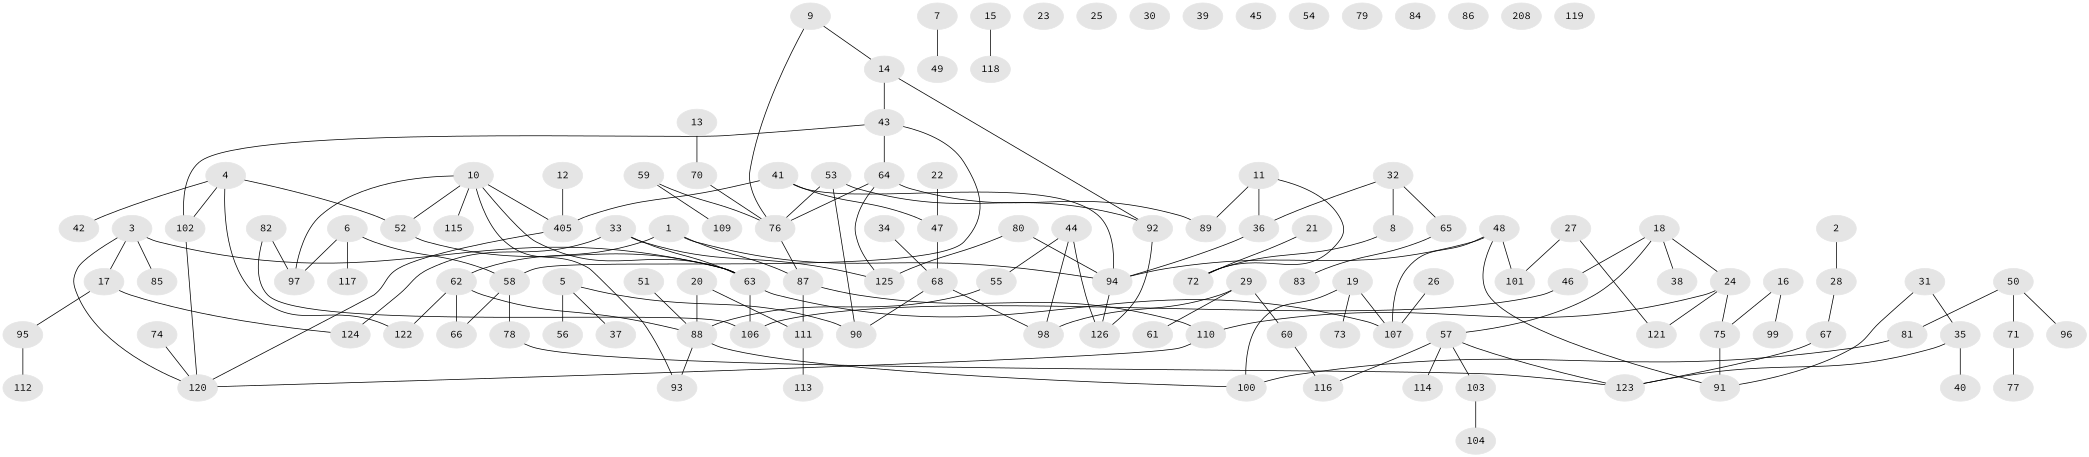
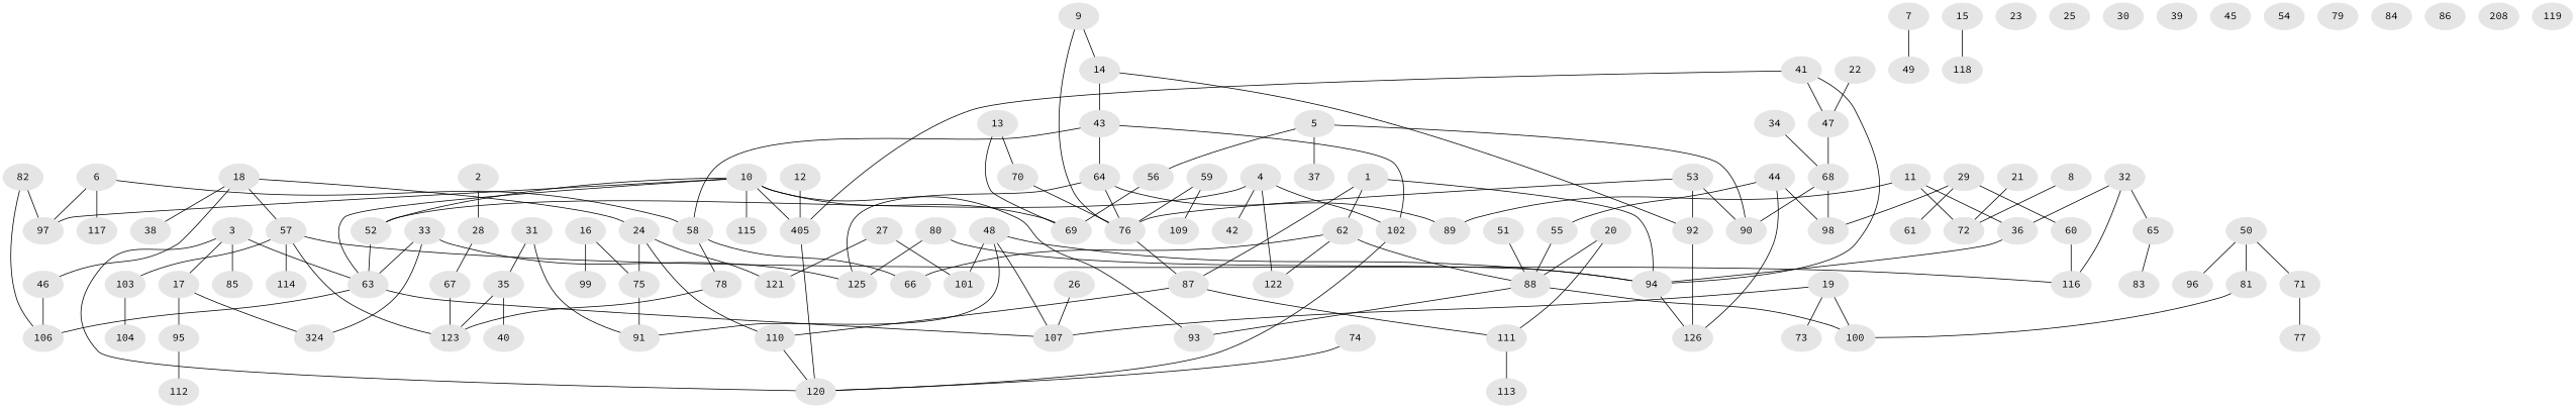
  graph {
    fontname="Source Code Pro"
    node [color=gray90 fontname="Source Code Pro" style=filled]
    edge [fontname="Source Code Pro"]
    1
    62
    87
    94
    122
    88
    66
    111
    110
    126
    2
    28
    67
    3
    17
    63
    85
    120
    95
-   124
+   124 [label=324]
    107
    106
    4
    42
    52
    102
    5
    37
    56
    90
+   69
    6
    58
    97
    117
    78
    7
    49
    8
    72
    9
    14
    76
    43
    92
    10
    93
    n48 [label=405]
    115
    11
    36
    89
    12
    13
    70
    64
    15
    118
    16
    75
    99
    91
    112
    18
    38
    46
    57
    24
    47
    68
    116
    123
    103
    114
    19
    73
    100
    20
    113
    21
    22
    23
    121
    25
    26
    27
    101
    29
    60
    61
    98
    30
    31
    35
    40
    32
    65
    83
    33
    125
    34
    39
    41
    44
    55
    45
    48
    50
    71
    81
    96
    77
    51
    53
    54
    104
    59
    109
    74
    79
    80
    82
    84
    86
    n125 [label=208]
    119
    1 -- 62
    1 -- 87
    1 -- 94
    62 -- 122
    62 -- 88
    62 -- 66
    87 -- 111
    87 -- 110
    94 -- 126
    88 -- 93
    88 -- 100
    111 -- 113
    110 -- 120
    2 -- 28
    28 -- 67
    67 -- 123
    3 -- 17
    3 -- 63
    3 -- 85
    3 -- 120
    17 -- 95
    17 -- 124
    63 -- 107
    63 -- 106
    95 -- 112
    4 -- 122
    4 -- 42
    4 -- 52
    4 -- 102
    52 -- 63
    102 -- 120
    5 -- 37
    5 -- 56
    5 -- 90
+   56 -- 69
    6 -- 58
    6 -- 97
    6 -- 117
    58 -- 66
    58 -- 78
    78 -- 123
    7 -- 49
    8 -- 72
    9 -- 14
    9 -- 76
    14 -- 43
    14 -- 92
    76 -- 87
    43 -- 102
    43 -- 58
    43 -- 64
    92 -- 126
    10 -- 63
    10 -- 52
+   10 -- 69
    10 -- 97
    10 -- 93
    10 -- n48
    10 -- 115
    n48 -- 120
    11 -- 72
    11 -- 36
    11 -- 89
    36 -- 94
    12 -- n48
+   13 -- 69
    13 -- 70
    70 -- 76
    64 -- 76
    64 -- 89
    64 -- 125
    15 -- 118
    16 -- 75
    16 -- 99
    75 -- 91
    18 -- 38
    18 -- 46
    18 -- 57
    18 -- 24
    46 -- 106
    57 -- 116
    57 -- 123
    57 -- 103
    57 -- 114
    24 -- 110
    24 -- 75
    24 -- 121
    47 -- 68
    68 -- 90
    68 -- 98
    103 -- 104
    19 -- 107
    19 -- 73
    19 -- 100
    20 -- 88
    20 -- 111
    21 -- 72
    22 -- 47
    26 -- 107
    27 -- 121
    27 -- 101
    29 -- 60
    29 -- 61
    29 -- 98
    60 -- 116
    31 -- 91
    31 -- 35
    35 -- 123
    35 -- 40
    32 -- 36
-   32 -- 8
+   32 -- 116
    32 -- 65
    65 -- 83
    33 -- 63
    33 -- 124
    33 -- 125
    34 -- 68
    41 -- 94
    41 -- n48
    41 -- 47
    44 -- 126
    44 -- 98
    44 -- 55
    55 -- 88
    48 -- 94
    48 -- 107
    48 -- 91
    48 -- 101
    50 -- 71
    50 -- 81
    50 -- 96
    71 -- 77
    81 -- 100
    51 -- 88
    53 -- 90
    53 -- 76
    53 -- 92
    59 -- 76
    59 -- 109
    74 -- 120
    80 -- 94
    80 -- 125
    82 -- 106
    82 -- 97
  }
